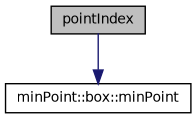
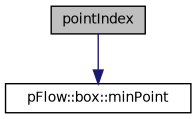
  digraph {
    rankdir=TB
    node [color=black fontname=Helvetica fontsize=10 shape=record style=filled]
    n1 [fillcolor=grey75 fontcolor=black height=0.2 label=pointIndex width=0.4]
-   n2 [fillcolor=white height=0.2 label="minPoint::box::minPoint" width=0.4]
+   n2 [fillcolor=white height=0.2 label="pFlow::box::minPoint" width=0.4]
    n1 -> n2 [color=midnightblue fontname=Helvetica fontsize=10 labelfontname=Helvetica labelfontsize=10 style=solid]
  }
